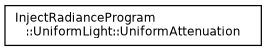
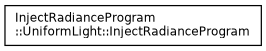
  digraph {
    rankdir=LR
-   n1 [color=black fillcolor=white fontname=Helvetica fontsize=10 height=0.2 label="InjectRadianceProgram\l::UniformLight::UniformAttenuation" shape=record style=filled width=0.4]
+   n1 [color=black fillcolor=white fontname=Helvetica fontsize=10 height=0.2 label="InjectRadianceProgram\l::UniformLight::InjectRadianceProgram" shape=record style=filled width=0.4]
  }
